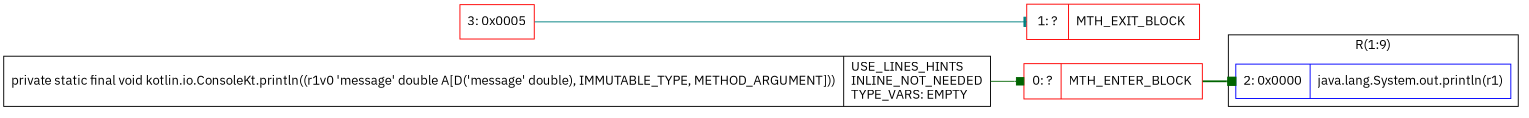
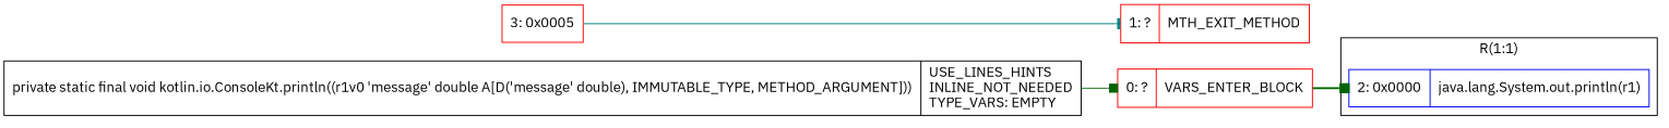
  digraph {
    fontname="IBM Plex Sans"
    rankdir=LR
    node [color=red fontname="IBM Plex Sans" shape=record]
    edge [arrowhead=box color=darkgreen fontname="IBM Plex Sans" style=solid]
    n1 [color=blue label="{2\:\ 0x0000|java.lang.System.out.println(r1)\l}"]
    n2 [label="{3\:\ 0x0005}"]
-   n3 [label="{1\:\ ?|MTH_EXIT_BLOCK\l}"]
-   n4 [label="{0\:\ ?|MTH_ENTER_BLOCK\l}"]
+   n3 [label="{1\:\ ?|MTH_EXIT_METHOD\l}"]
+   n4 [label="{0\:\ ?|VARS_ENTER_BLOCK\l}"]
    n5 [label="{private static final void kotlin.io.ConsoleKt.println((r1v0 'message' double A[D('message' double), IMMUTABLE_TYPE, METHOD_ARGUMENT]))  | USE_LINES_HINTS\lINLINE_NOT_NEEDED\lTYPE_VARS: EMPTY\l}" color=""]
    subgraph cluster_1 {
-     label="R(1:9)"
+     label="R(1:1)"
      n1
    }
    n2 -> n3 [arrowhead=tee color=teal]
    n4 -> n1 [style=bold]
    n5 -> n4
  }
